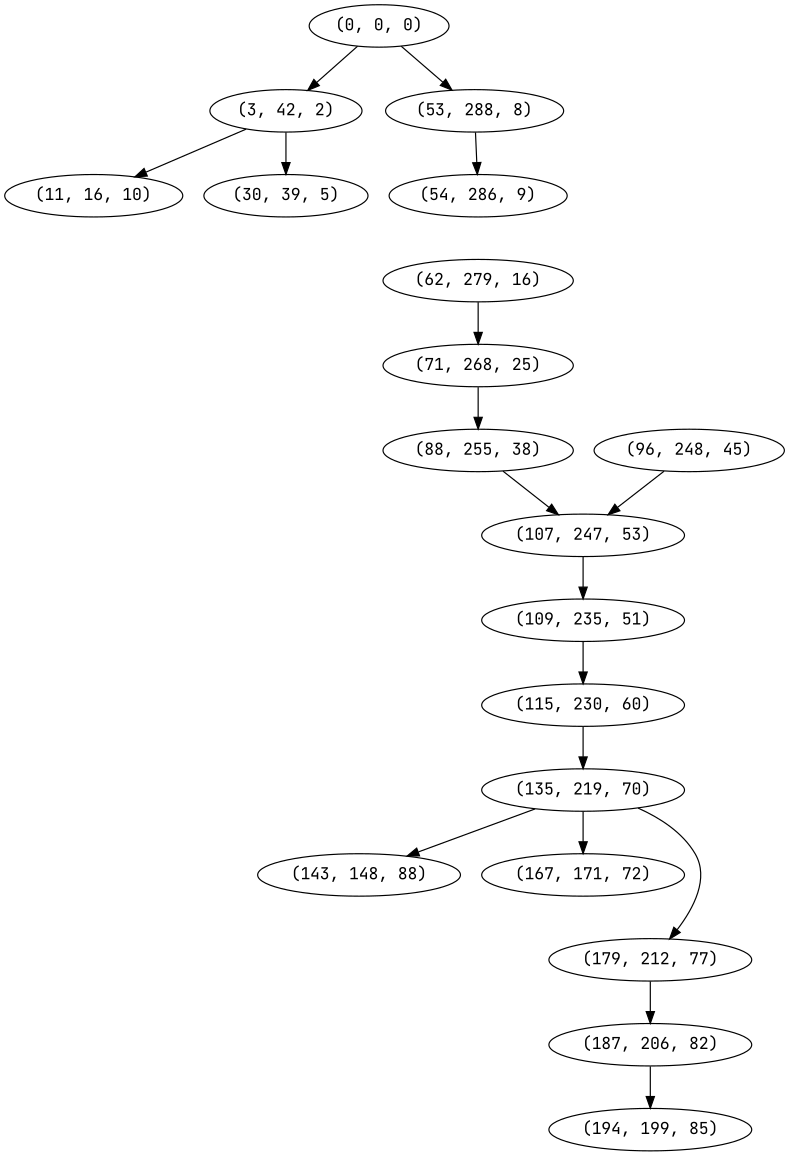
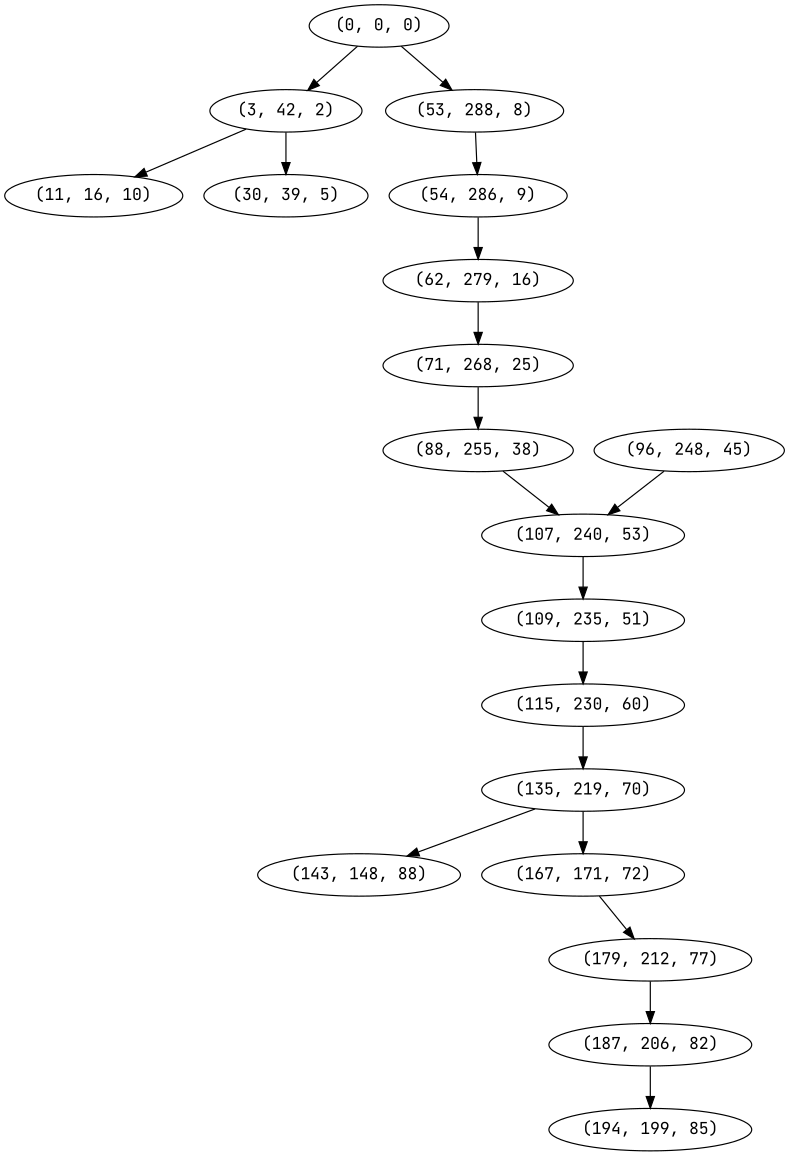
  digraph {
    fontname="JetBrains Mono"
    node [fontname="JetBrains Mono"]
    edge [fontname="JetBrains Mono"]
    "(0, 0, 0)"
    "(3, 42, 2)"
    "(53, 288, 8)"
    "(11, 16, 10)"
    "(30, 39, 5)"
    "(54, 286, 9)"
    "(62, 279, 16)"
    "(71, 268, 25)"
    "(88, 255, 38)"
-   "(107, 240, 53)" [label="(107, 247, 53)"]
+   "(107, 240, 53)"
    "(96, 248, 45)"
    n12 [label="(109, 235, 51)"]
    "(115, 230, 60)"
    n14 [label="(135, 219, 70)"]
    "(143, 148, 88)"
    "(167, 171, 72)"
    "(179, 212, 77)"
    "(187, 206, 82)"
    "(194, 199, 85)"
    "(0, 0, 0)" -> "(3, 42, 2)"
    "(0, 0, 0)" -> "(53, 288, 8)"
    "(3, 42, 2)" -> "(11, 16, 10)"
    "(3, 42, 2)" -> "(30, 39, 5)"
    "(53, 288, 8)" -> "(54, 286, 9)"
+   "(54, 286, 9)" -> "(62, 279, 16)"
    "(62, 279, 16)" -> "(71, 268, 25)"
    "(71, 268, 25)" -> "(88, 255, 38)"
    "(88, 255, 38)" -> "(107, 240, 53)"
    "(107, 240, 53)" -> n12
    "(96, 248, 45)" -> "(107, 240, 53)"
    n12 -> "(115, 230, 60)"
    "(115, 230, 60)" -> n14
    n14 -> "(143, 148, 88)"
    n14 -> "(167, 171, 72)"
-   n14 -> "(179, 212, 77)"
+   "(167, 171, 72)" -> "(179, 212, 77)"
    "(179, 212, 77)" -> "(187, 206, 82)"
    "(187, 206, 82)" -> "(194, 199, 85)"
  }
